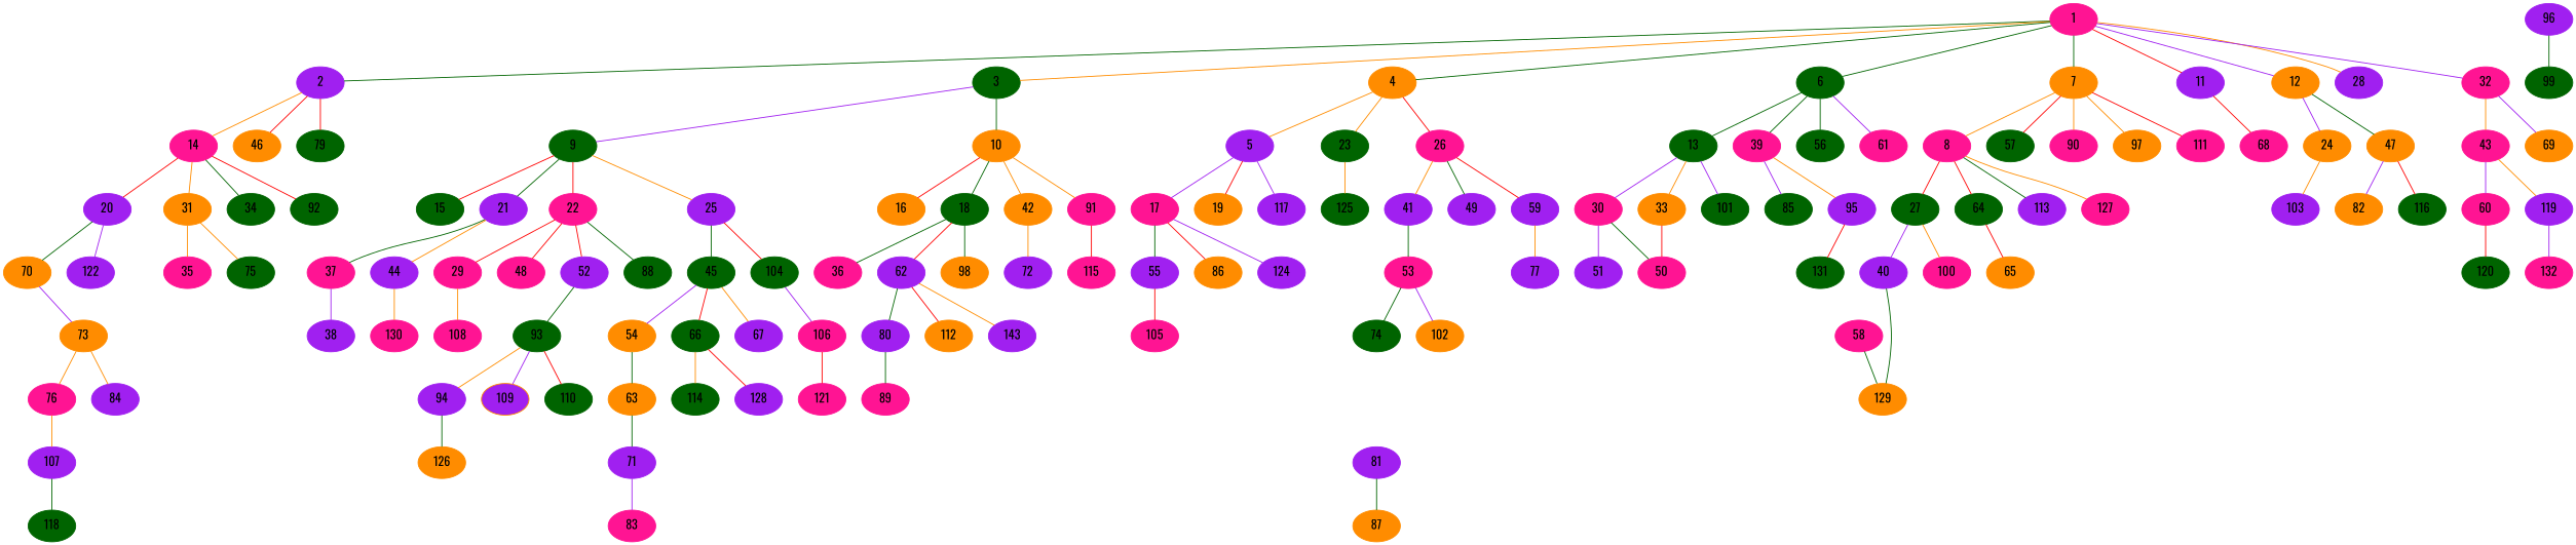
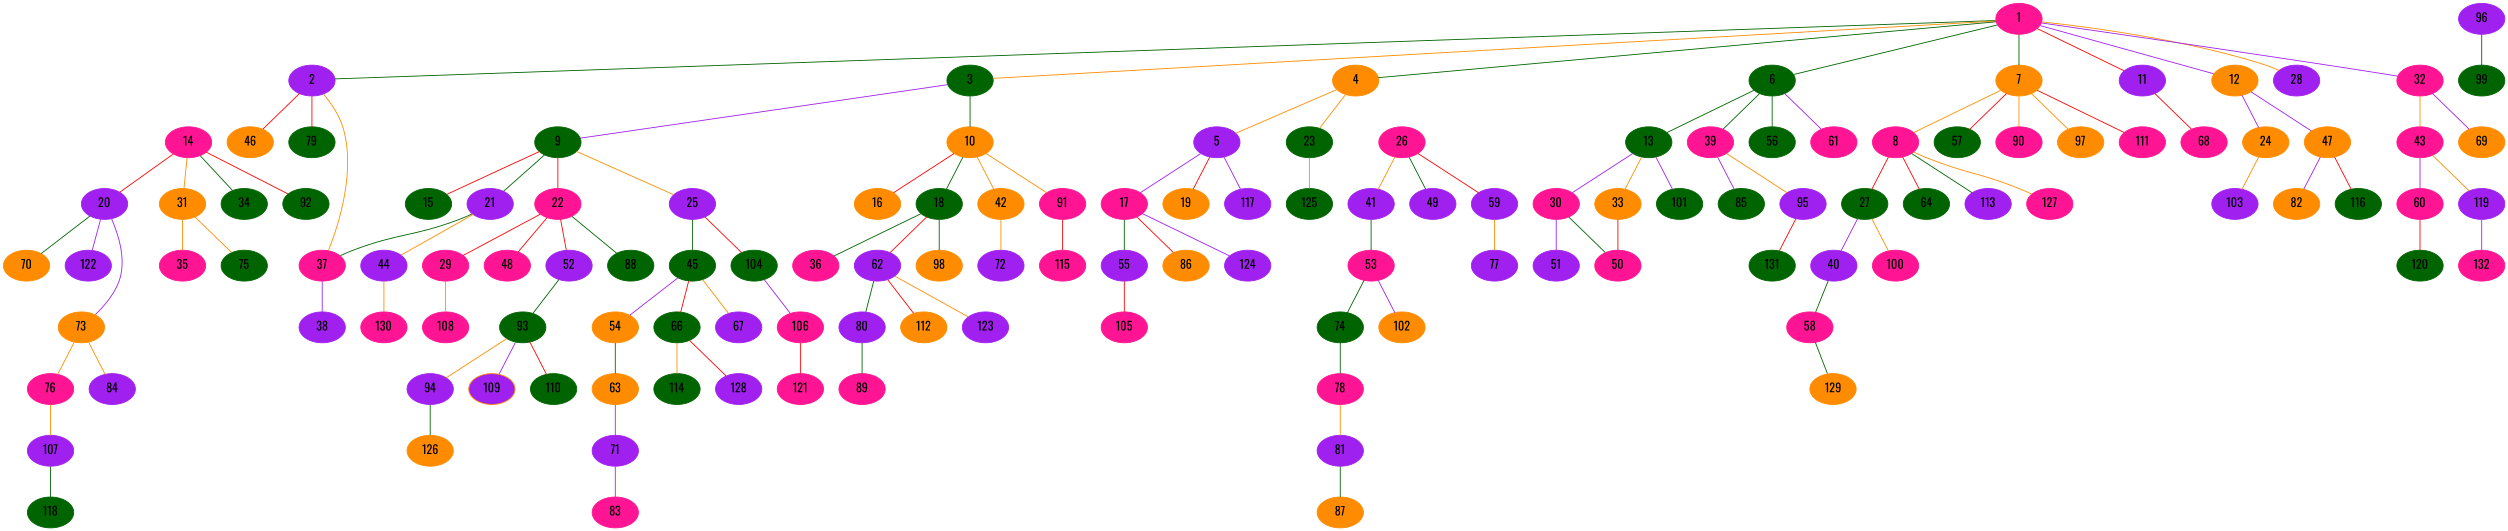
  graph {
    fontname=Oswald
    node [color=deeppink fontname=Oswald style=filled]
    edge [color=darkorange fontname=Oswald]
    2 [color=purple]
    1
    3 [color=darkgreen]
    4 [color=darkorange]
    6 [color=darkgreen]
    7 [color=darkorange]
    11 [color=purple]
    12 [color=darkorange]
    28 [color=purple]
    32
    14
    46 [color=darkorange]
    79 [color=darkgreen]
    9 [color=darkgreen]
    10 [color=darkorange]
    5 [color=purple]
    23 [color=darkgreen]
    26
    13 [color=darkgreen]
    39
    56 [color=darkgreen]
    61
    8
    57 [color=darkgreen]
    90
    97 [color=darkorange]
    111
    68
    24 [color=darkorange]
    47 [color=darkorange]
    43
    69 [color=darkorange]
    20 [color=purple]
    31 [color=darkorange]
    34 [color=darkgreen]
    92 [color=darkgreen]
    15 [color=darkgreen]
    21 [color=purple]
    22
    25 [color=purple]
    16 [color=darkorange]
    18 [color=darkgreen]
    42 [color=darkorange]
    91
    17
    19 [color=darkorange]
    117 [color=purple]
    125 [color=darkgreen]
    41 [color=purple]
    49 [color=purple]
    59 [color=purple]
    55 [color=purple]
    86 [color=darkorange]
    124 [color=purple]
    30
    33 [color=darkorange]
    101 [color=darkgreen]
    85 [color=darkgreen]
    95 [color=purple]
    27 [color=darkgreen]
    64 [color=darkgreen]
    113 [color=purple]
    127
    40 [color=purple]
    100
-   65 [color=darkorange]
    37
    44 [color=purple]
    29
    48
    52 [color=purple]
    88 [color=darkgreen]
    45 [color=darkgreen]
    104 [color=darkgreen]
    36
    62 [color=purple]
    98 [color=darkorange]
    72 [color=purple]
    115
    103 [color=purple]
    82 [color=darkorange]
    116 [color=darkgreen]
    51 [color=purple]
    50
    70 [color=darkorange]
    122 [color=purple]
    35
    75 [color=darkgreen]
    105
    80 [color=purple]
    112 [color=darkorange]
-   123 [color=purple label=143]
+   123 [color=purple]
    73 [color=darkorange]
    38 [color=purple]
    130
    108
    93 [color=darkgreen]
    54 [color=darkorange]
    66 [color=darkgreen]
    67 [color=purple]
    106
    53
    77 [color=purple]
    58
    96 [color=purple]
    99 [color=darkgreen]
    60
    119 [color=purple]
    131 [color=darkgreen]
    129 [color=darkorange]
    74 [color=darkgreen]
    102 [color=darkorange]
    120 [color=darkgreen]
    132
    63 [color=darkorange]
    114 [color=darkgreen]
    128 [color=purple]
    94 [color=purple]
    109 [color=darkorange fillcolor=purple]
    110 [color=darkgreen]
+   78
    71 [color=purple]
    89
    83
    76
    84 [color=purple]
    107 [color=purple]
    81 [color=purple]
    118 [color=darkgreen]
    87 [color=darkorange]
    126 [color=darkorange]
    121
-   2 -- 14
+   2 -- 37
    2 -- 46 [color=red]
    2 -- 79 [color=red]
    1 -- 2 [color=darkgreen]
    1 -- 3
    1 -- 4 [color=darkgreen]
    1 -- 6 [color=darkgreen]
    1 -- 7 [color=darkgreen]
    1 -- 11 [color=red]
    1 -- 12 [color=purple]
    1 -- 28
    1 -- 32 [color=purple]
    3 -- 9 [color=purple]
    3 -- 10 [color=darkgreen]
    4 -- 5
    4 -- 23
-   4 -- 26 [color=red]
    6 -- 13 [color=darkgreen]
    6 -- 39 [color=darkgreen]
    6 -- 56 [color=darkgreen]
    6 -- 61 [color=purple]
    7 -- 8
    7 -- 57 [color=red]
    7 -- 90
    7 -- 97
    7 -- 111 [color=red]
    11 -- 68 [color=red]
    12 -- 24 [color=purple]
-   12 -- 47 [color=darkgreen]
+   12 -- 47 [color=purple]
    32 -- 43
    32 -- 69 [color=purple]
    14 -- 20 [color=red]
    14 -- 31
    14 -- 34 [color=darkgreen]
    14 -- 92 [color=red]
    9 -- 15 [color=red]
    9 -- 21 [color=darkgreen]
    9 -- 22 [color=red]
    9 -- 25
    10 -- 16 [color=red]
    10 -- 18 [color=darkgreen]
    10 -- 42
    10 -- 91
    5 -- 17 [color=purple]
    5 -- 19 [color=red]
    5 -- 117 [color=purple]
    23 -- 125
    26 -- 41
    26 -- 49 [color=darkgreen]
    26 -- 59 [color=red]
    13 -- 30 [color=purple]
    13 -- 33
    13 -- 101 [color=purple]
    39 -- 85 [color=purple]
    39 -- 95
    8 -- 27 [color=red]
    8 -- 64 [color=red]
    8 -- 113 [color=darkgreen]
    8 -- 127
    24 -- 103
    47 -- 82 [color=purple]
    47 -- 116 [color=red]
    43 -- 60 [color=purple]
    43 -- 119
    20 -- 70 [color=darkgreen]
    20 -- 122 [color=purple]
    31 -- 35
    31 -- 75
    21 -- 37 [color=darkgreen]
    21 -- 44
    22 -- 29 [color=red]
    22 -- 48 [color=red]
    22 -- 52 [color=red]
    22 -- 88 [color=darkgreen]
    25 -- 45 [color=darkgreen]
    25 -- 104 [color=red]
    18 -- 36 [color=darkgreen]
    18 -- 62 [color=red]
    18 -- 98 [color=darkgreen]
    42 -- 72
    91 -- 115 [color=red]
    17 -- 55 [color=darkgreen]
    17 -- 86 [color=red]
    17 -- 124 [color=purple]
    41 -- 53 [color=darkgreen]
    59 -- 77
    55 -- 105 [color=red]
    30 -- 51 [color=purple]
    30 -- 50 [color=darkgreen]
    33 -- 50 [color=red]
    95 -- 131 [color=red]
    27 -- 40 [color=purple]
    27 -- 100
-   64 -- 65 [color=red]
-   40 -- 129 [color=darkgreen]
+   40 -- 58 [color=darkgreen]
    37 -- 38 [color=purple]
    44 -- 130
    29 -- 108
    52 -- 93 [color=darkgreen]
    45 -- 54 [color=purple]
    45 -- 66 [color=red]
    45 -- 67
    104 -- 106 [color=purple]
    62 -- 80 [color=darkgreen]
    62 -- 112 [color=red]
    62 -- 123
-   70 -- 73 [color=purple]
+   20 -- 73 [color=purple]
    80 -- 89 [color=darkgreen]
    73 -- 76
    73 -- 84
    93 -- 94
    93 -- 109 [color=purple]
    93 -- 110 [color=red]
    54 -- 63 [color=darkgreen]
    66 -- 114
    66 -- 128 [color=red]
    106 -- 121 [color=red]
    53 -- 74 [color=darkgreen]
    53 -- 102 [color=purple]
    58 -- 129 [color=darkgreen]
    96 -- 99 [color=darkgreen]
    60 -- 120 [color=red]
    119 -- 132 [color=purple]
-   63 -- 71 [color=darkgreen]
+   74 -- 78 [color=darkgreen]
+   63 -- 71 [color=purple]
    94 -- 126 [color=darkgreen]
+   78 -- 81
    71 -- 83 [color=purple]
    76 -- 107
    107 -- 118 [color=darkgreen]
    81 -- 87 [color=darkgreen]
  }
